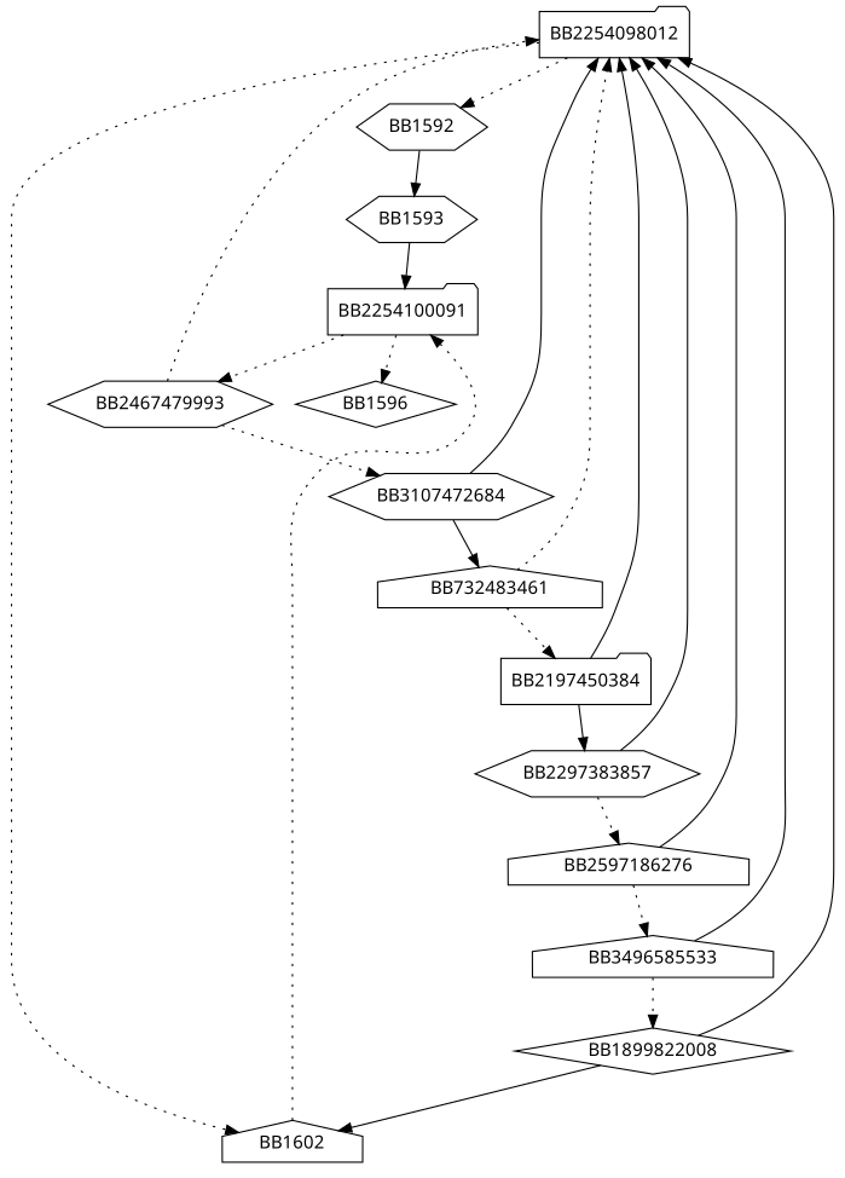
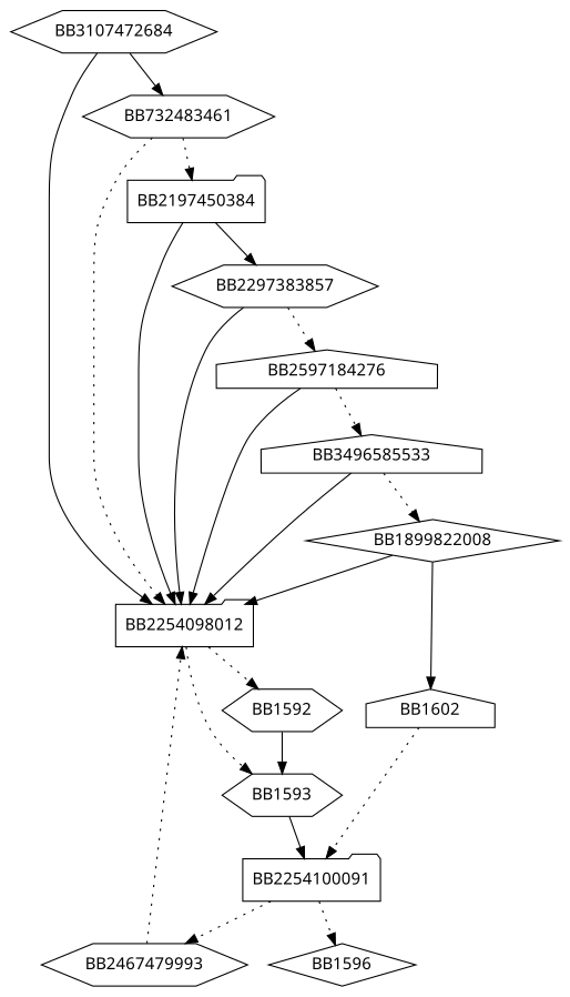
  digraph {
    fontname="Noto Sans"
    node [fontname="Noto Sans" shape=hexagon]
    edge [fontname="Noto Sans" style=dotted]
    BB2254098012 [shape=folder]
    BB2467479993
    BB3107472684
    BB1592
    BB1593
-   BB732483461 [shape=house]
+   BB732483461
    BB2254100091 [shape=folder]
    BB2197450384 [shape=folder]
    BB1596 [shape=diamond]
    BB2297383857
-   BB2597184276 [shape=house label=BB2597186276]
+   BB2597184276 [shape=house]
    BB3496585533 [shape=house]
    BB1899822008 [shape=diamond]
    BB1602 [shape=house]
    BB2254098012 -> BB1592
-   BB2254098012 -> BB1602
+   BB2254098012 -> BB1593
    BB2467479993 -> BB2254098012
-   BB2467479993 -> BB3107472684
    BB3107472684 -> BB2254098012 [style=solid]
    BB3107472684 -> BB732483461 [style=solid]
    BB1592 -> BB1593 [style=solid]
    BB1593 -> BB2254100091 [style=solid]
    BB732483461 -> BB2254098012
    BB732483461 -> BB2197450384
    BB2254100091 -> BB2467479993
    BB2254100091 -> BB1596
    BB2197450384 -> BB2254098012 [style=solid]
    BB2197450384 -> BB2297383857 [style=solid]
    BB2297383857 -> BB2254098012 [style=solid]
    BB2297383857 -> BB2597184276
    BB2597184276 -> BB2254098012 [style=solid]
    BB2597184276 -> BB3496585533
    BB3496585533 -> BB2254098012 [style=solid]
    BB3496585533 -> BB1899822008
    BB1899822008 -> BB2254098012 [style=solid]
    BB1899822008 -> BB1602 [style=solid]
    BB1602 -> BB2254100091
  }
